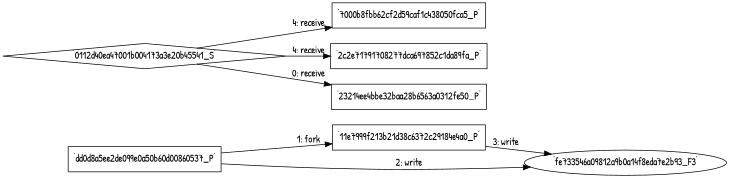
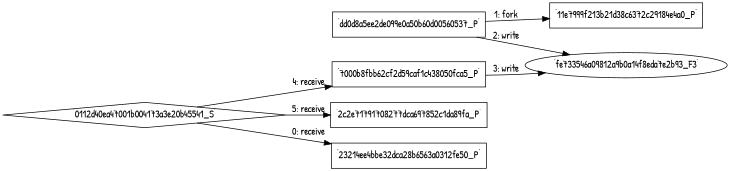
  digraph {
    engine=neato
    fixedsize=false
    fontname="Patrick Hand"
    fontsize=10
    nodesep=0.3
    rankdir=LR
    ranksep=0
    splines=true
    node [fontname="Patrick Hand" node_type=Process shape=box]
    edge [fontname="Patrick Hand"]
-   "'dd0d8a5ee2de099e0a50b60d00860537_P'"
+   "'dd0d8a5ee2de099e0a50b60d00860537_P'" [label="'dd0d8a5ee2de099e0a50b60d00560537_P'"]
    "'11e7999f213b21d38c6372c29184e4a0_P'"
    "'fe733546a09812a9b0a14f8eda7e2b93_F3'" [node_type=file shape=ellipse]
    n4 [label="'7000b8fbb62cf2d59caf1c438050fca5_P'"]
    "'0112d40ea47001b004173a3e20b45541_S'" [node_type=Socket shape=diamond]
    n6 [label="'2c2e71791708277dca697852c1da89fa_P'"]
-   "'23214ee4bbe32baa28b6563a0312fe50_P'"
+   "'23214ee4bbe32baa28b6563a0312fe50_P'" [label="'23214ee4bbe32dca28b6563a0312fe50_P'"]
    "'dd0d8a5ee2de099e0a50b60d00860537_P'" -> "'11e7999f213b21d38c6372c29184e4a0_P'" [label="1: fork"]
    "'dd0d8a5ee2de099e0a50b60d00860537_P'" -> "'fe733546a09812a9b0a14f8eda7e2b93_F3'" [label="2: write"]
-   "'11e7999f213b21d38c6372c29184e4a0_P'" -> "'fe733546a09812a9b0a14f8eda7e2b93_F3'" [label="3: write"]
+   n4 -> "'fe733546a09812a9b0a14f8eda7e2b93_F3'" [label="3: write"]
    "'0112d40ea47001b004173a3e20b45541_S'" -> n4 [label="4: receive"]
-   "'0112d40ea47001b004173a3e20b45541_S'" -> n6 [label="4: receive"]
+   "'0112d40ea47001b004173a3e20b45541_S'" -> n6 [label="5: receive"]
    "'0112d40ea47001b004173a3e20b45541_S'" -> "'23214ee4bbe32baa28b6563a0312fe50_P'" [label="0: receive"]
  }
